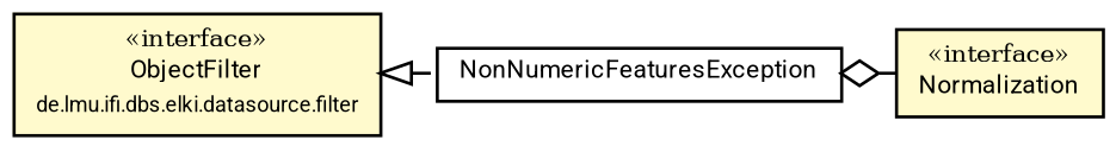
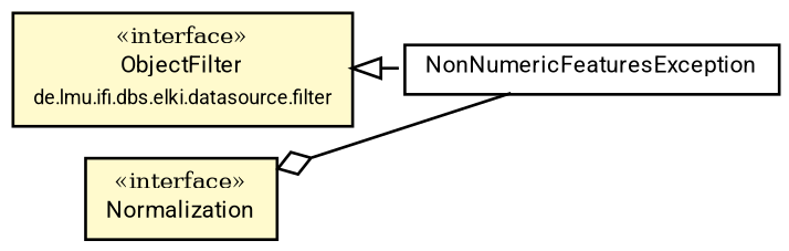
  digraph {
    fontname="DejaVu Serif"
    nodesep=0.15
    rankdir=LR
    ranksep=0.25
    node [fontcolor=black fontname="DejaVu Serif" fontsize=8 margin=0 shape=plaintext]
    edge [color=black dir=back fontname="DejaVu Serif" fontsize=7 labelfontname=Roboto labelfontsize=7]
    n1 [height=0 label=<<table title="de.lmu.ifi.dbs.elki.datasource.filter.ObjectFilter" border="0" cellborder="1" cellspacing="0" cellpadding="2" bgcolor="LemonChiffon" href="../ObjectFilter.html" target="_parent"> 		<tr><td><table border="0" cellspacing="0" cellpadding="1"> 		<tr><td align="center" balign="center"> &#171;interface&#187; </td></tr> 		<tr><td align="center" balign="center"> <font face="Roboto">ObjectFilter</font> </td></tr> 		<tr><td align="center" balign="center"> <font face="Roboto" point-size="7.0">de.lmu.ifi.dbs.elki.datasource.filter</font> </td></tr> 		</table></td></tr> 		</table>> width=0]
    n2 [height=0 label=<<table title="de.lmu.ifi.dbs.elki.datasource.filter.normalization.NonNumericFeaturesException" border="0" cellborder="1" cellspacing="0" cellpadding="2" href="NonNumericFeaturesException.html" target="_parent"> 		<tr><td><table border="0" cellspacing="0" cellpadding="1"> 		<tr><td align="center" balign="center"> <font face="Roboto">NonNumericFeaturesException</font> </td></tr> 		</table></td></tr> 		</table>> width=0]
    n3 [height=0 label=<<table title="de.lmu.ifi.dbs.elki.datasource.filter.normalization.Normalization" border="0" cellborder="1" cellspacing="0" cellpadding="2" bgcolor="LemonChiffon" href="Normalization.html" target="_parent"> 		<tr><td><table border="0" cellspacing="0" cellpadding="1"> 		<tr><td align="center" balign="center"> &#171;interface&#187; </td></tr> 		<tr><td align="center" balign="center"> <font face="Roboto">Normalization</font> </td></tr> 		</table></td></tr> 		</table>> width=0]
    n1 -> n2 [arrowtail=empty style=dashed weight=9]
-   n2 -> n3 [arrowhead=none arrowtail=ediamond weight=4]
+   n3 -> n2 [arrowhead=none arrowtail=ediamond weight=4]
  }
